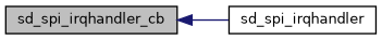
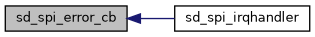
  digraph {
    rankdir=LR
    node [color=black fontname=Helvetica fontsize=10 shape=record style=filled]
-   n1 [fillcolor=grey75 fontcolor=black height=0.2 label=sd_spi_irqhandler_cb width=0.4]
+   n1 [fillcolor=grey75 fontcolor=black height=0.2 label=sd_spi_error_cb width=0.4]
    n2 [fillcolor=white height=0.2 label=sd_spi_irqhandler width=0.4]
    n1 -> n2 [color=midnightblue dir=back fontname=Helvetica fontsize=10 labelfontname=Helvetica labelfontsize=10 style=solid]
  }
